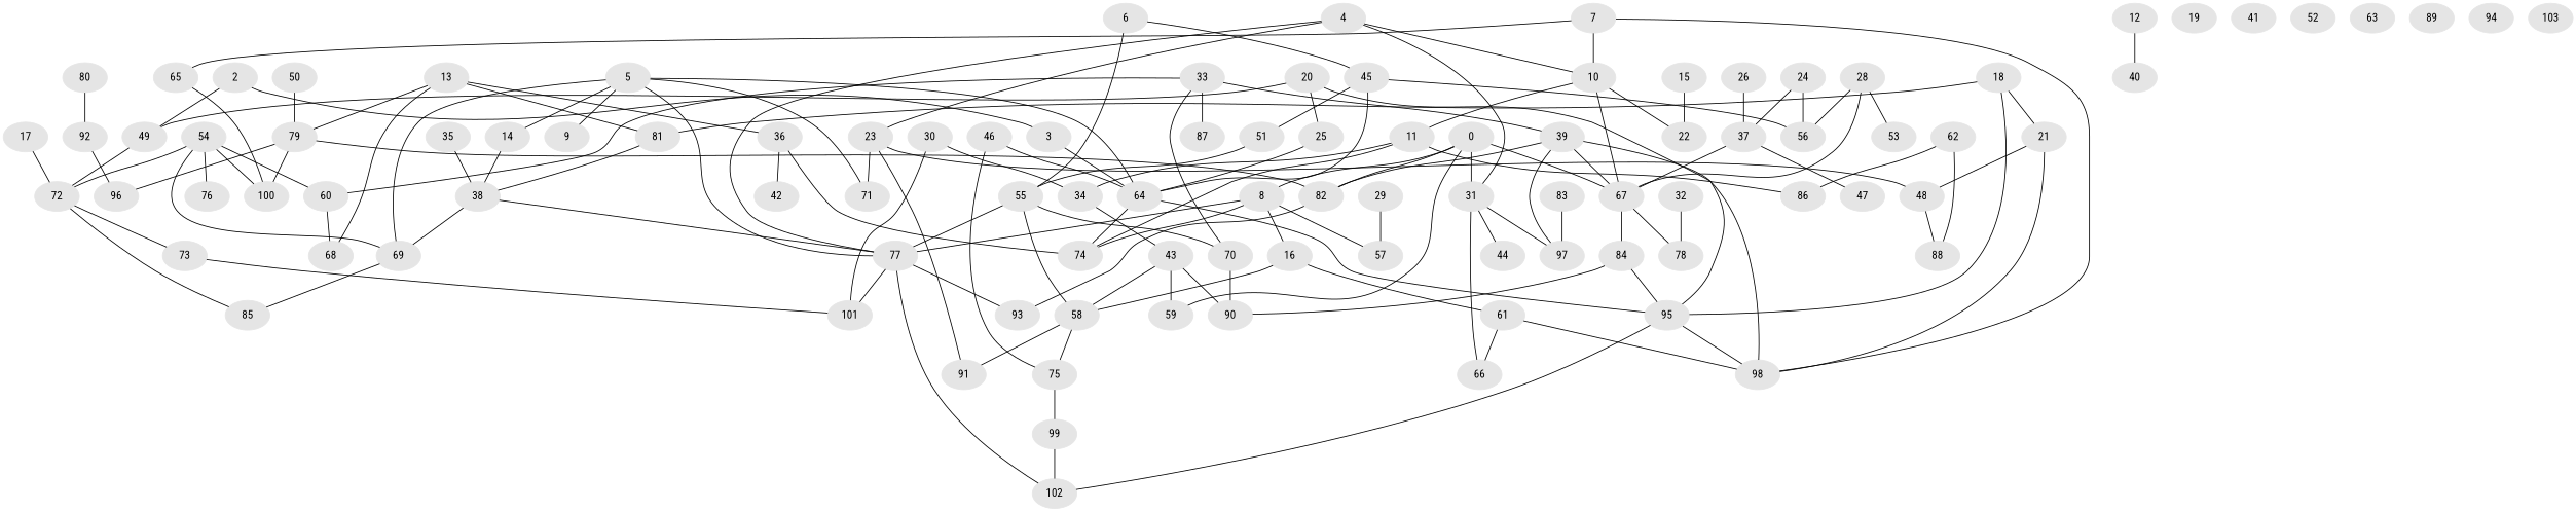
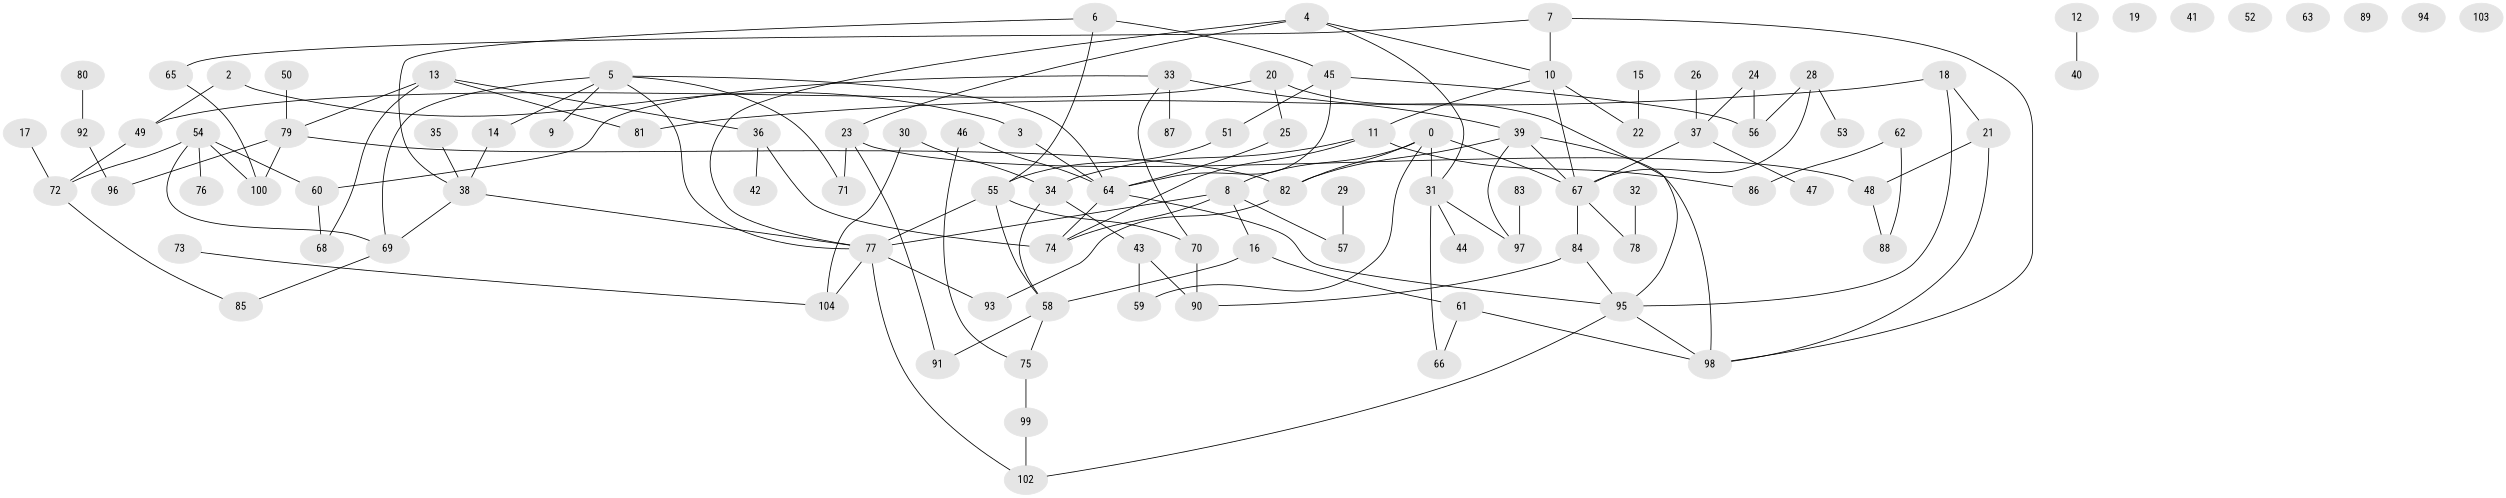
  graph {
    fontname="Roboto Condensed"
    node [color=gray90 fontname="Roboto Condensed" style=filled]
    edge [fontname="Roboto Condensed"]
    n1 [label=0]
    8
    31
    59
    67
    82
    77
    16
    57
    74
    44
    66
    97
    78
    84
    93
    2
    3
    49
    64
    72
    95
    4
    10
    23
    11
    22
    71
    48
    91
-   101
+   101 [label=104]
    102
    5
    9
    14
    69
    38
    85
    6
    45
    55
    56
    51
    58
    70
    7
    98
    65
    92
    96
    61
    34
    86
    43
    12
    40
    13
    36
    68
    79
    81
    42
    100
    15
    75
    17
    73
    18
    21
    19
    20
    25
    88
    24
    37
    47
    26
    28
    53
    29
    30
    32
    33
    39
    60
    87
    90
    35
    41
    46
    99
    50
    52
    54
    76
    62
    63
    80
    83
    89
    94
    103
    n1 -- 8
    n1 -- 31
    n1 -- 59
    n1 -- 67
    n1 -- 82
    8 -- 77
    8 -- 16
    8 -- 57
    8 -- 74
    31 -- 44
    31 -- 66
    31 -- 97
    67 -- 78
    67 -- 84
    82 -- 93
    77 -- 93
    77 -- 101
    77 -- 102
    16 -- 58
    16 -- 61
    84 -- 95
    84 -- 90
    2 -- 3
    2 -- 49
    3 -- 64
    49 -- 72
    64 -- 74
    64 -- 95
    72 -- 85
-   72 -- 73
    95 -- 102
    95 -- 98
    4 -- 31
    4 -- 77
    4 -- 10
    4 -- 23
    10 -- 67
    10 -- 11
    10 -- 22
    23 -- 71
    23 -- 48
    23 -- 91
    11 -- 74
    11 -- 34
    11 -- 86
    48 -- 88
    5 -- 77
    5 -- 64
    5 -- 71
    5 -- 9
    5 -- 14
    5 -- 69
    14 -- 38
    69 -- 85
    38 -- 77
    38 -- 69
-   81 -- 38
+   6 -- 38
    6 -- 45
    6 -- 55
    45 -- 64
    45 -- 56
    45 -- 51
    55 -- 77
    55 -- 58
    55 -- 70
    51 -- 55
    58 -- 91
    58 -- 75
    70 -- 90
    7 -- 10
    7 -- 98
    7 -- 65
    65 -- 100
    92 -- 96
    61 -- 66
    61 -- 98
    34 -- 43
    43 -- 59
-   43 -- 58
+   34 -- 58
    43 -- 90
    12 -- 40
    13 -- 36
    13 -- 68
    13 -- 79
    13 -- 81
    36 -- 74
    36 -- 42
    79 -- 82
    79 -- 96
    79 -- 100
    15 -- 22
    75 -- 99
    17 -- 72
    73 -- 101
    18 -- 95
    18 -- 81
    18 -- 21
    21 -- 48
    21 -- 98
    20 -- 49
    20 -- 95
    20 -- 25
    25 -- 64
    24 -- 56
    24 -- 37
    37 -- 67
    37 -- 47
    26 -- 37
    28 -- 67
    28 -- 56
    28 -- 53
    29 -- 57
    30 -- 101
    30 -- 34
    32 -- 78
    33 -- 70
    33 -- 39
    33 -- 60
    33 -- 87
    39 -- 67
    39 -- 82
    39 -- 97
    39 -- 98
    60 -- 68
    35 -- 38
    46 -- 64
    46 -- 75
    99 -- 102
    50 -- 79
    54 -- 72
    54 -- 69
    54 -- 100
    54 -- 60
    54 -- 76
    62 -- 86
    62 -- 88
    80 -- 92
    83 -- 97
  }
